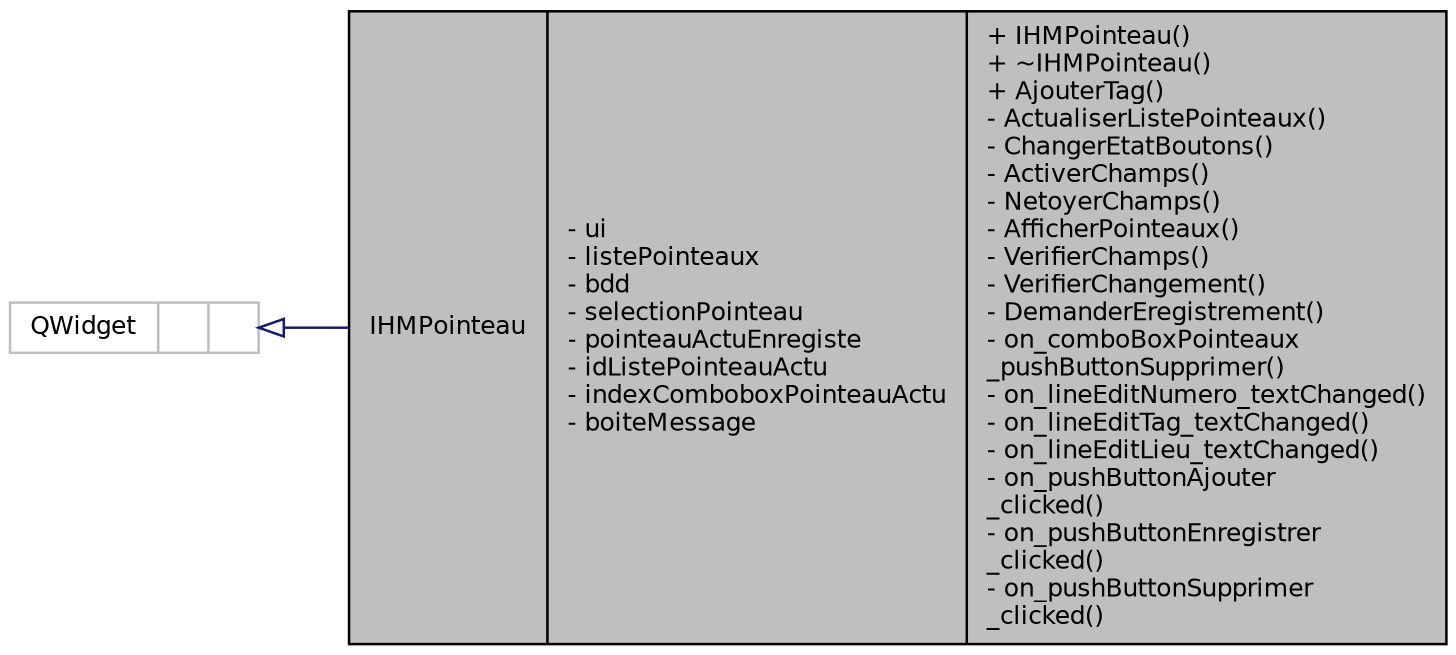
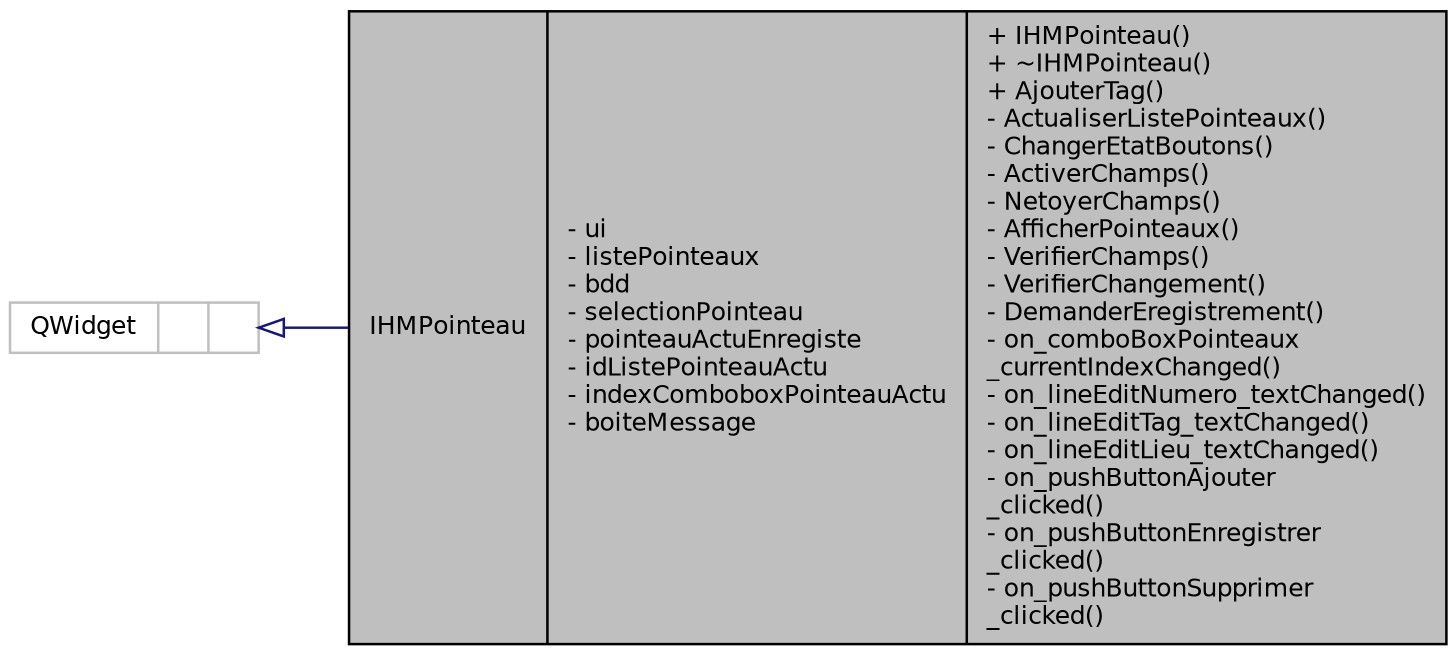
  digraph {
    rankdir=LR
    node [fontname=Helvetica fontsize=10 shape=record style=filled]
-   n1 [color=black fillcolor=grey75 fontcolor=black height=0.2 label="{IHMPointeau\n|- ui\l- listePointeaux\l- bdd\l- selectionPointeau\l- pointeauActuEnregiste\l- idListePointeauActu\l- indexComboboxPointeauActu\l- boiteMessage\l|+ IHMPointeau()\l+ ~IHMPointeau()\l+ AjouterTag()\l- ActualiserListePointeaux()\l- ChangerEtatBoutons()\l- ActiverChamps()\l- NetoyerChamps()\l- AfficherPointeaux()\l- VerifierChamps()\l- VerifierChangement()\l- DemanderEregistrement()\l- on_comboBoxPointeaux\l_pushButtonSupprimer()\l- on_lineEditNumero_textChanged()\l- on_lineEditTag_textChanged()\l- on_lineEditLieu_textChanged()\l- on_pushButtonAjouter\l_clicked()\l- on_pushButtonEnregistrer\l_clicked()\l- on_pushButtonSupprimer\l_clicked()\l}" width=0.4]
+   n1 [color=black fillcolor=grey75 fontcolor=black height=0.2 label="{IHMPointeau\n|- ui\l- listePointeaux\l- bdd\l- selectionPointeau\l- pointeauActuEnregiste\l- idListePointeauActu\l- indexComboboxPointeauActu\l- boiteMessage\l|+ IHMPointeau()\l+ ~IHMPointeau()\l+ AjouterTag()\l- ActualiserListePointeaux()\l- ChangerEtatBoutons()\l- ActiverChamps()\l- NetoyerChamps()\l- AfficherPointeaux()\l- VerifierChamps()\l- VerifierChangement()\l- DemanderEregistrement()\l- on_comboBoxPointeaux\l_currentIndexChanged()\l- on_lineEditNumero_textChanged()\l- on_lineEditTag_textChanged()\l- on_lineEditLieu_textChanged()\l- on_pushButtonAjouter\l_clicked()\l- on_pushButtonEnregistrer\l_clicked()\l- on_pushButtonSupprimer\l_clicked()\l}" width=0.4]
    n2 [color=grey75 fillcolor=white height=0.2 label="{QWidget\n||}" width=0.4]
    n2 -> n1 [arrowtail=onormal color=midnightblue dir=back fontname=Helvetica fontsize=10 labelfontname=Helvetica labelfontsize=10 style=solid]
  }
